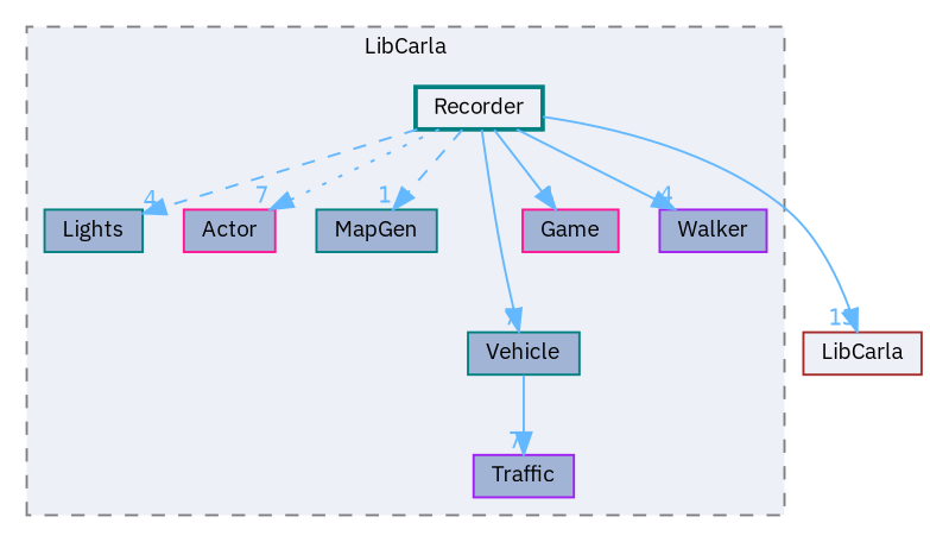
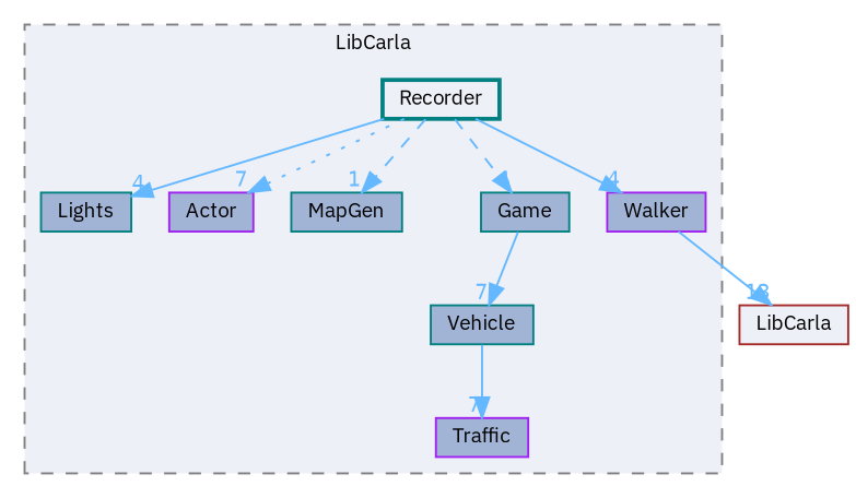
  digraph {
    compound=true
    fontname="IBM Plex Sans"
    node [color=teal fillcolor="#a2b4d6" fontname="IBM Plex Sans" fontsize=10 shape=box style=filled]
    edge [color=steelblue1 fontcolor=steelblue1 fontname="IBM Plex Sans" fontsize=10 headlabel=7 labeldistance=1.5 labelfontname=Helvetica labelfontsize=10 style=solid]
    n1 [height=0.2 label=Lights width=0.4]
-   n2 [color=deeppink height=0.2 label=Actor width=0.4]
+   n2 [color=purple height=0.2 label=Actor width=0.4]
    n3 [height=0.2 label=MapGen width=0.4]
    n4 [height=0.2 label=Vehicle width=0.4]
    n5 [color=purple height=0.2 label=Walker width=0.4]
-   n6 [color=deeppink height=0.2 label=Game width=0.4]
+   n6 [height=0.2 label=Game width=0.4]
    n7 [color=purple height=0.2 label=Traffic width=0.4]
    n8 [fillcolor="#edf0f7" height=0.2 label=Recorder style="filled,bold" width=0.4]
    n9 [color=brown fillcolor="#edf0f7" height=0.2 label=LibCarla width=0.4]
    subgraph cluster_1 {
      bgcolor="#edf0f7"
      fontsize=10
      label=LibCarla
      pencolor=grey50
      style="filled,dashed"
      n1
      n2
      n3
      n4
      n5
      n6
      n7
      n8
    }
    n4 -> n7
-   n8 -> n1 [headlabel=4 style=dashed]
+   n8 -> n1 [headlabel=4]
    n8 -> n2 [style=dotted]
    n8 -> n3 [headlabel=1 style=dashed]
-   n8 -> n4
+   n6 -> n4
    n8 -> n5 [headlabel=4]
-   n8 -> n6 [headlabel=4]
-   n8 -> n9 [headlabel=13]
+   n8 -> n6 [headlabel=4 style=dashed]
+   n5 -> n9 [headlabel=13]
  }
